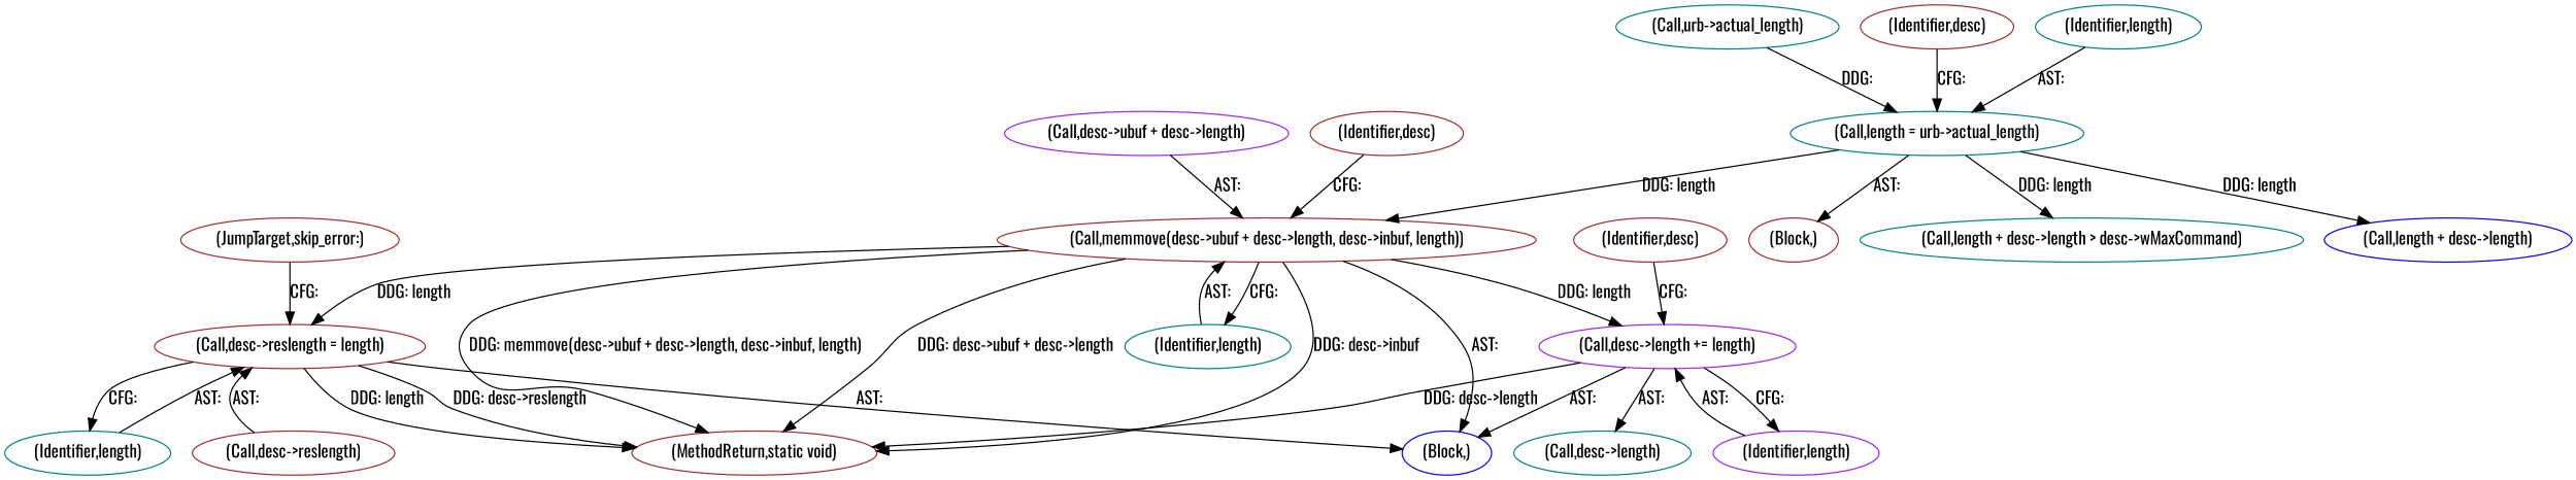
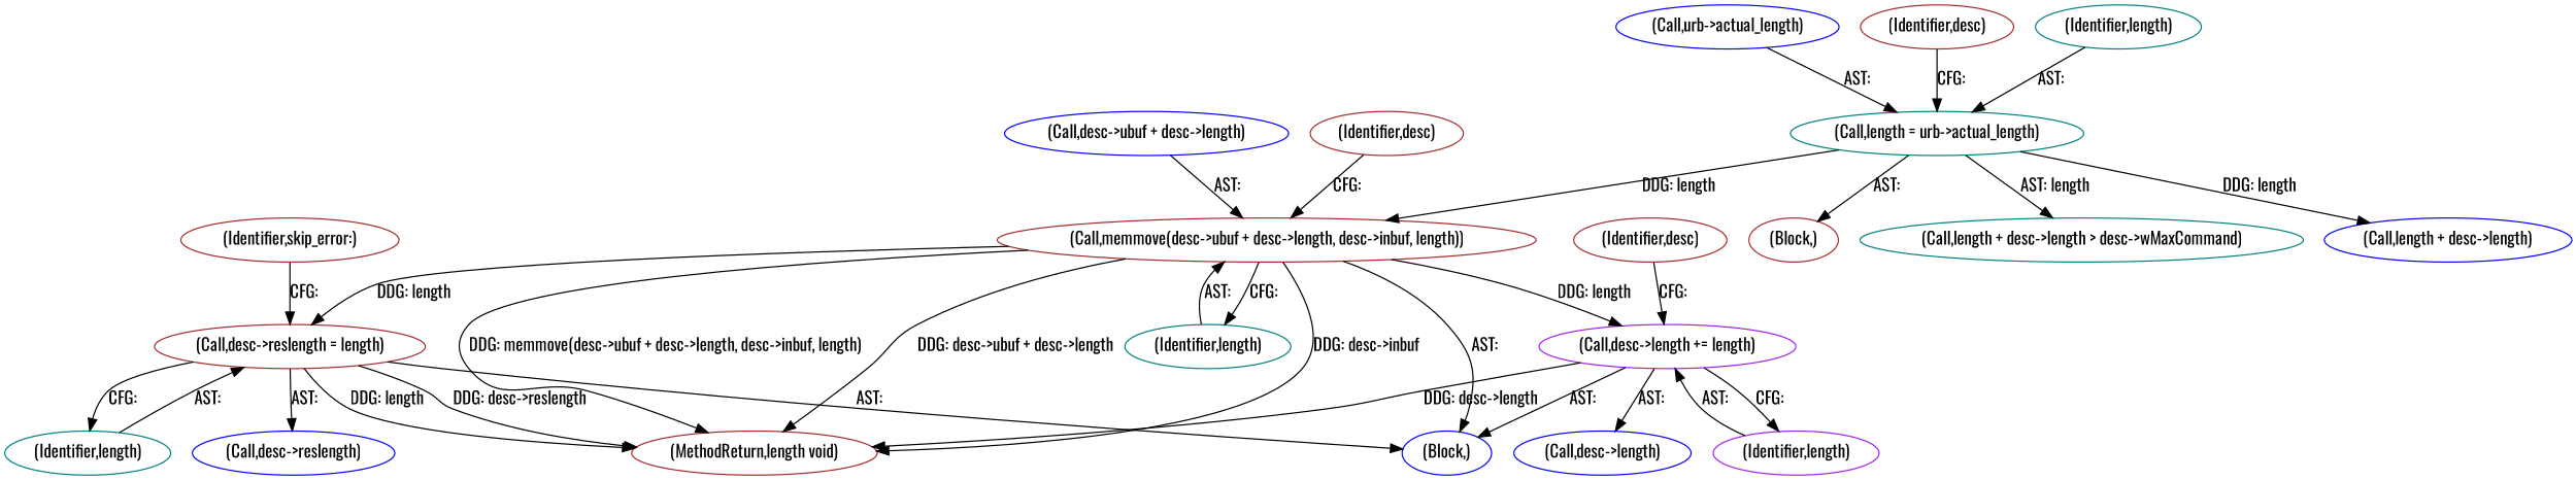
  digraph {
    fontname=Oswald
    node [color=brown fontname=Oswald]
    edge [fontname=Oswald]
    n1 [label="(Call,memmove(desc->ubuf + desc->length, desc->inbuf, length))"]
    n2 [color=purple label="(Call,desc->length += length)"]
    n3 [label="(Call,desc->reslength = length)"]
    n4 [color=blue label="(Block,)"]
    n5 [color=teal label="(Identifier,length)"]
-   n6 [label="(MethodReturn,static void)"]
+   n6 [label="(MethodReturn,length void)"]
    n7 [color=purple label="(Identifier,length)"]
-   n8 [color=teal label="(Call,desc->length)"]
+   n8 [color=blue label="(Call,desc->length)"]
    n9 [color=teal label="(Identifier,length)"]
    n10 [color=teal label="(Call,length = urb->actual_length)"]
    n11 [color=teal label="(Call,length + desc->length > desc->wMaxCommand)"]
    n12 [color=blue label="(Call,length + desc->length)"]
    n13 [label="(Block,)"]
-   n14 [color=teal label="(Call,urb->actual_length)"]
-   n15 [label="(Call,desc->reslength)"]
+   n14 [color=blue label="(Call,urb->actual_length)"]
+   n15 [color=blue label="(Call,desc->reslength)"]
    n16 [label="(Identifier,desc)"]
    n17 [label="(Identifier,desc)"]
-   n18 [label="(JumpTarget,skip_error:)"]
-   n19 [color=purple label="(Call,desc->ubuf + desc->length)"]
+   n18 [label="(Identifier,skip_error:)"]
+   n19 [color=blue label="(Call,desc->ubuf + desc->length)"]
    n20 [color=teal label="(Identifier,length)"]
    n21 [label="(Identifier,desc)"]
    n1 -> n2 [label="DDG: length"]
    n1 -> n3 [label="DDG: length"]
    n1 -> n4 [label="AST: "]
    n1 -> n5 [label="CFG: "]
    n1 -> n6 [label="DDG: desc->ubuf + desc->length"]
    n1 -> n6 [label="DDG: desc->inbuf"]
    n1 -> n6 [label="DDG: memmove(desc->ubuf + desc->length, desc->inbuf, length)"]
    n2 -> n4 [label="AST: "]
    n2 -> n6 [label="DDG: desc->length"]
    n2 -> n7 [label="CFG: "]
    n2 -> n8 [label="AST: "]
    n3 -> n4 [label="AST: "]
    n3 -> n6 [label="DDG: length"]
    n3 -> n6 [label="DDG: desc->reslength"]
    n3 -> n9 [label="CFG: "]
    n5 -> n1 [label="AST: "]
    n7 -> n2 [label="AST: "]
    n9 -> n3 [label="AST: "]
    n10 -> n1 [label="DDG: length"]
-   n10 -> n11 [label="DDG: length"]
+   n10 -> n11 [label="AST: length"]
    n10 -> n12 [label="DDG: length"]
    n10 -> n13 [label="AST: "]
-   n14 -> n10 [label="DDG: "]
-   n15 -> n3 [label="AST: "]
+   n14 -> n10 [label="AST: "]
+   n3 -> n15 [label="AST: "]
    n16 -> n10 [label="CFG: "]
    n17 -> n2 [label="CFG: "]
    n18 -> n3 [label="CFG: "]
    n19 -> n1 [label="AST: "]
    n20 -> n10 [label="AST: "]
    n21 -> n1 [label="CFG: "]
  }
